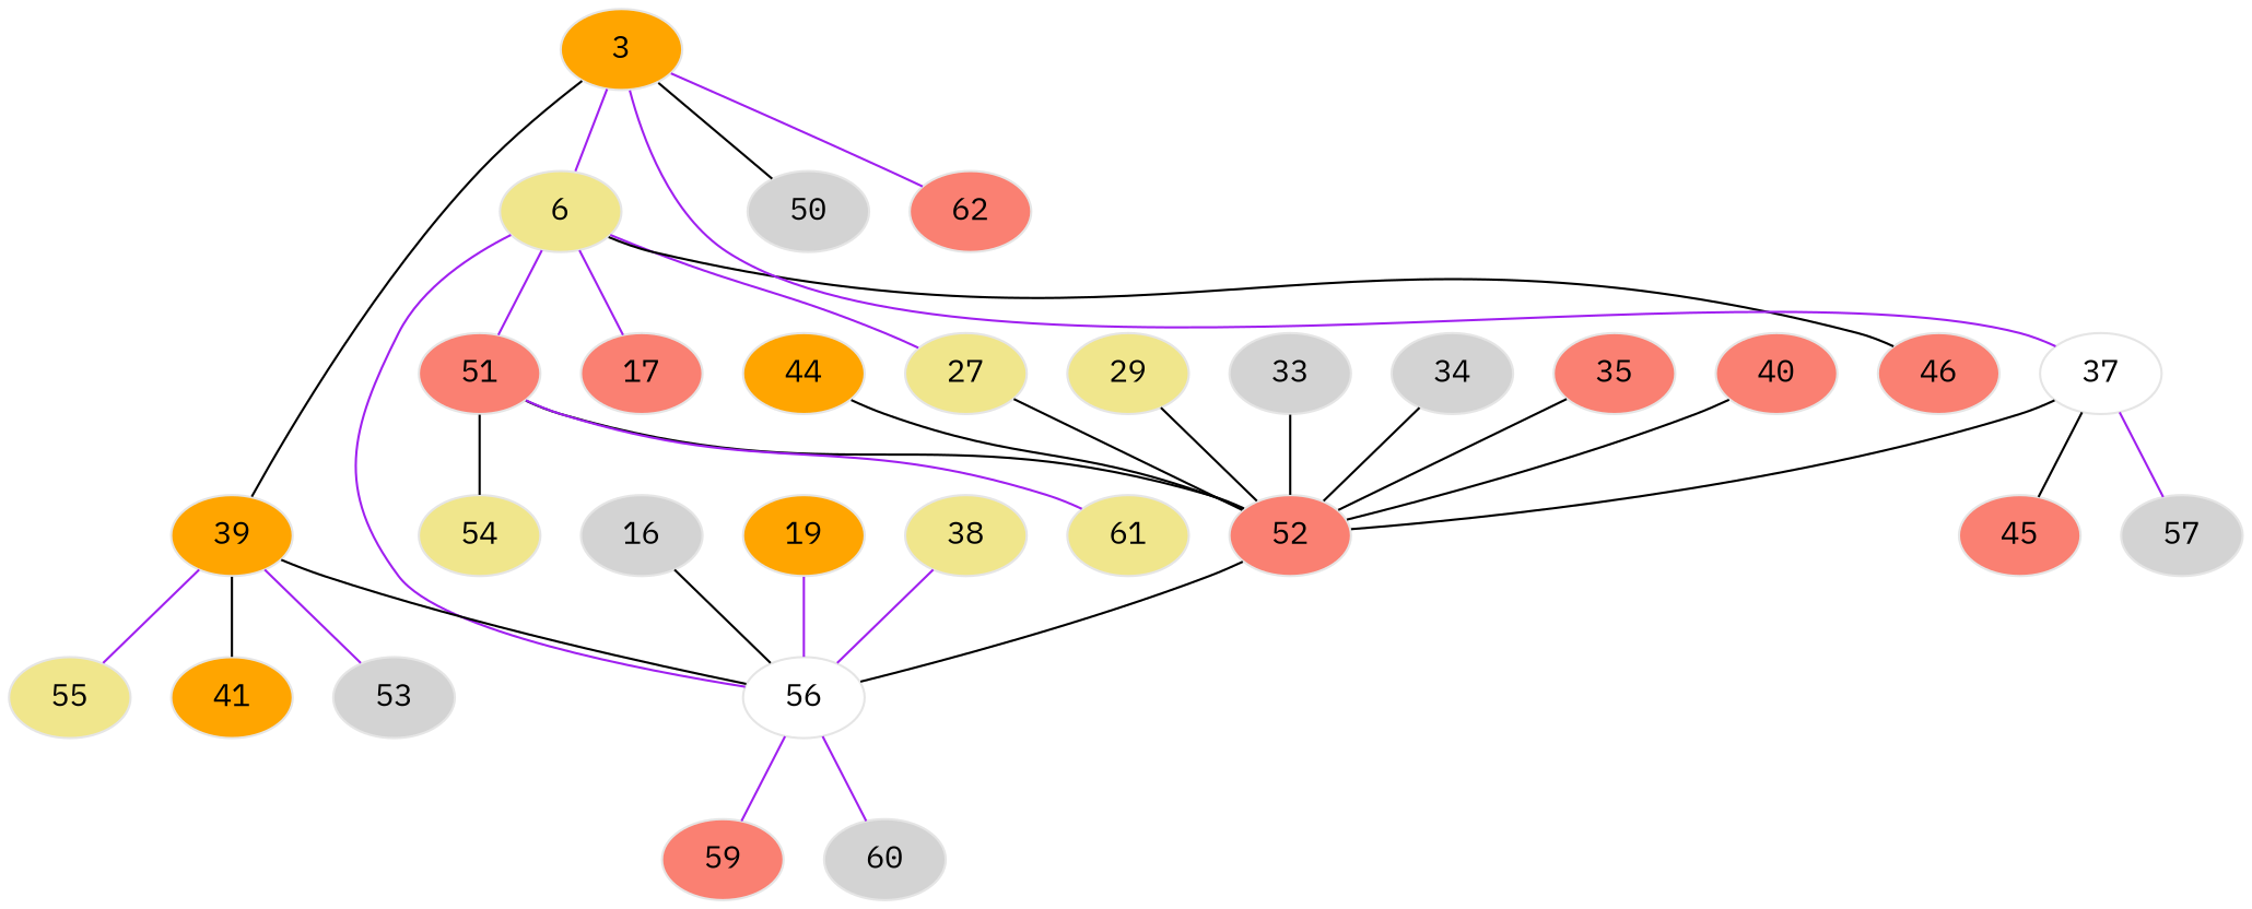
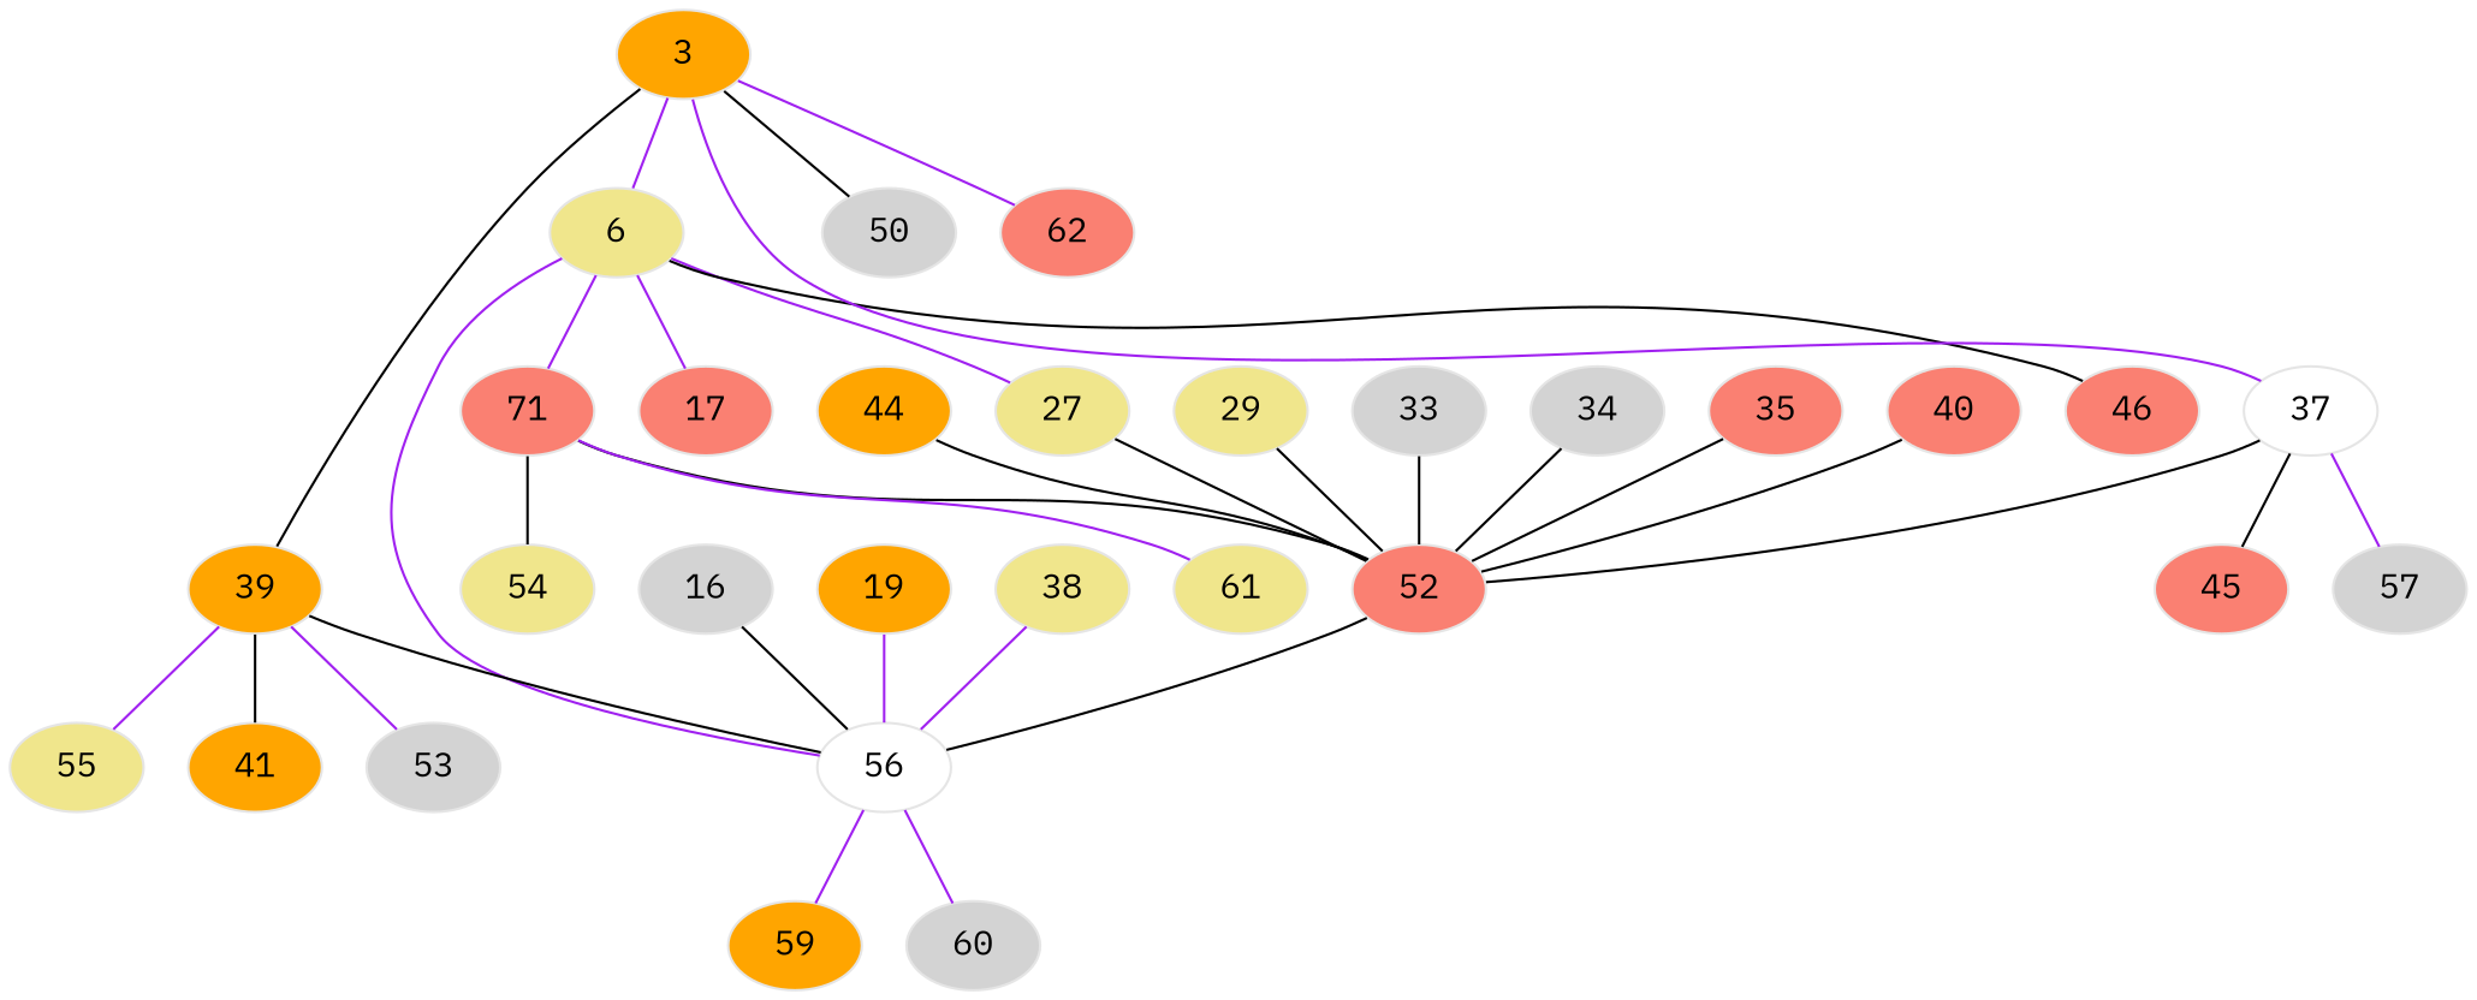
  graph {
    fontname="IBM Plex Mono"
    node [color=gray90 fillcolor=salmon fontname="IBM Plex Mono" style=filled]
    edge [color=black fontname="IBM Plex Mono"]
    6 [fillcolor=khaki super="+5"]
    17
    27 [fillcolor=khaki]
    46 [super="+18+26+43"]
-   51 [super="+24+49"]
+   51 [super="+24+49" label=71]
    56 [fillcolor=white super="+44+3+47"]
    n7 [fillcolor=orange label=3]
    37 [fillcolor=white super="+8+23"]
    39 [fillcolor=orange super="+1+20+25"]
    50 [fillcolor=lightgrey]
    62
    52 [super="+15+11"]
    45 [super="+36"]
    57 [fillcolor=lightgrey]
    41 [fillcolor=orange]
    53 [fillcolor=lightgrey]
    55 [fillcolor=khaki]
    54 [fillcolor=khaki]
    61 [fillcolor=khaki]
-   59 [super="+58"]
+   59 [fillcolor=orange super="+58"]
    60 [fillcolor=lightgrey]
    16 [fillcolor=lightgrey]
    19 [fillcolor=orange]
    29 [fillcolor=khaki]
    33 [fillcolor=lightgrey]
    34 [fillcolor=lightgrey super="+22"]
    35
    38 [fillcolor=khaki]
    40
    n30 [fillcolor=orange label=44]
    6 -- 17 [color=purple]
    6 -- 27 [color=purple]
    6 -- 46
    6 -- 51 [color=purple]
    6 -- 56 [color=purple weight=2]
    27 -- 52
    51 -- 52 [weight=2]
    51 -- 54
    51 -- 61 [color=purple]
    56 -- 59 [color=purple]
    56 -- 60 [color=purple]
    n7 -- 6 [color=purple weight=2]
    n7 -- 37 [color=purple]
    n7 -- 39
    n7 -- 50
    n7 -- 62 [color=purple]
    37 -- 52 [weight=2]
    37 -- 45
    37 -- 57 [color=purple]
    39 -- 56 [weight=2]
    39 -- 41
    39 -- 53 [color=purple]
    39 -- 55 [color=purple]
    52 -- 56 [weight=4]
    16 -- 56
    19 -- 56 [color=purple]
    29 -- 52
    33 -- 52
    34 -- 52
    35 -- 52
    38 -- 56 [color=purple]
    40 -- 52
    n30 -- 52
  }
